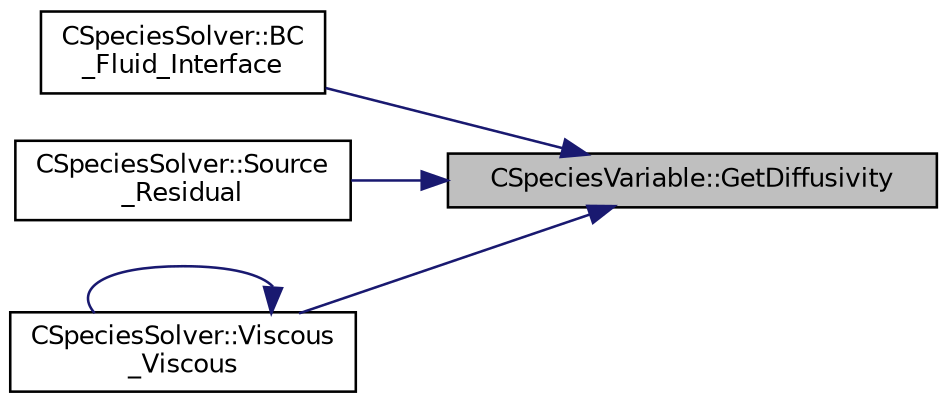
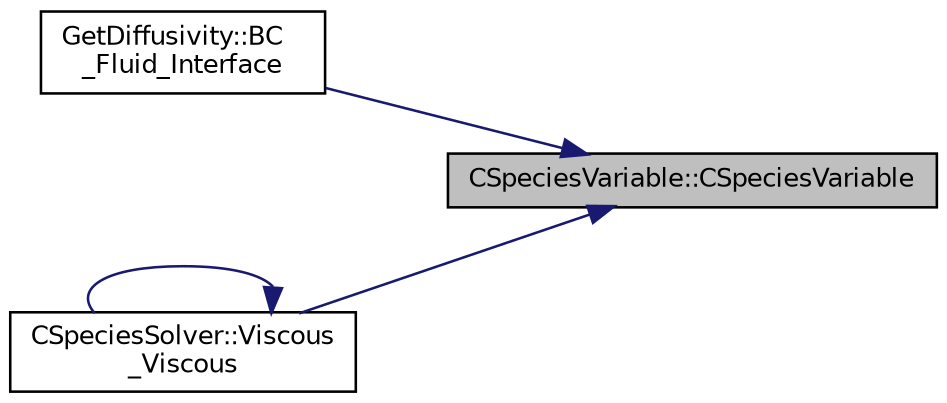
  digraph {
    rankdir=RL
    node [color=black fillcolor=white fontname=Helvetica fontsize=10 shape=record style=filled]
    edge [color=midnightblue dir=back fontname=Helvetica fontsize=10 labelfontname=Helvetica labelfontsize=10 style=solid]
-   n1 [fillcolor=grey75 fontcolor=black height=0.2 label="CSpeciesVariable::GetDiffusivity" width=0.4]
-   n2 [height=0.2 label="CSpeciesSolver::BC\l_Fluid_Interface" width=0.4]
-   n3 [height=0.2 label="CSpeciesSolver::Source\l_Residual" width=0.4]
+   n1 [fillcolor=grey75 fontcolor=black height=0.2 label="CSpeciesVariable::CSpeciesVariable" width=0.4]
+   n2 [height=0.2 label="GetDiffusivity::BC\l_Fluid_Interface" width=0.4]
    n4 [height=0.2 label="CSpeciesSolver::Viscous\l_Viscous" width=0.4]
    n1 -> n2
-   n1 -> n3
    n1 -> n4
    n4 -> n4
  }
